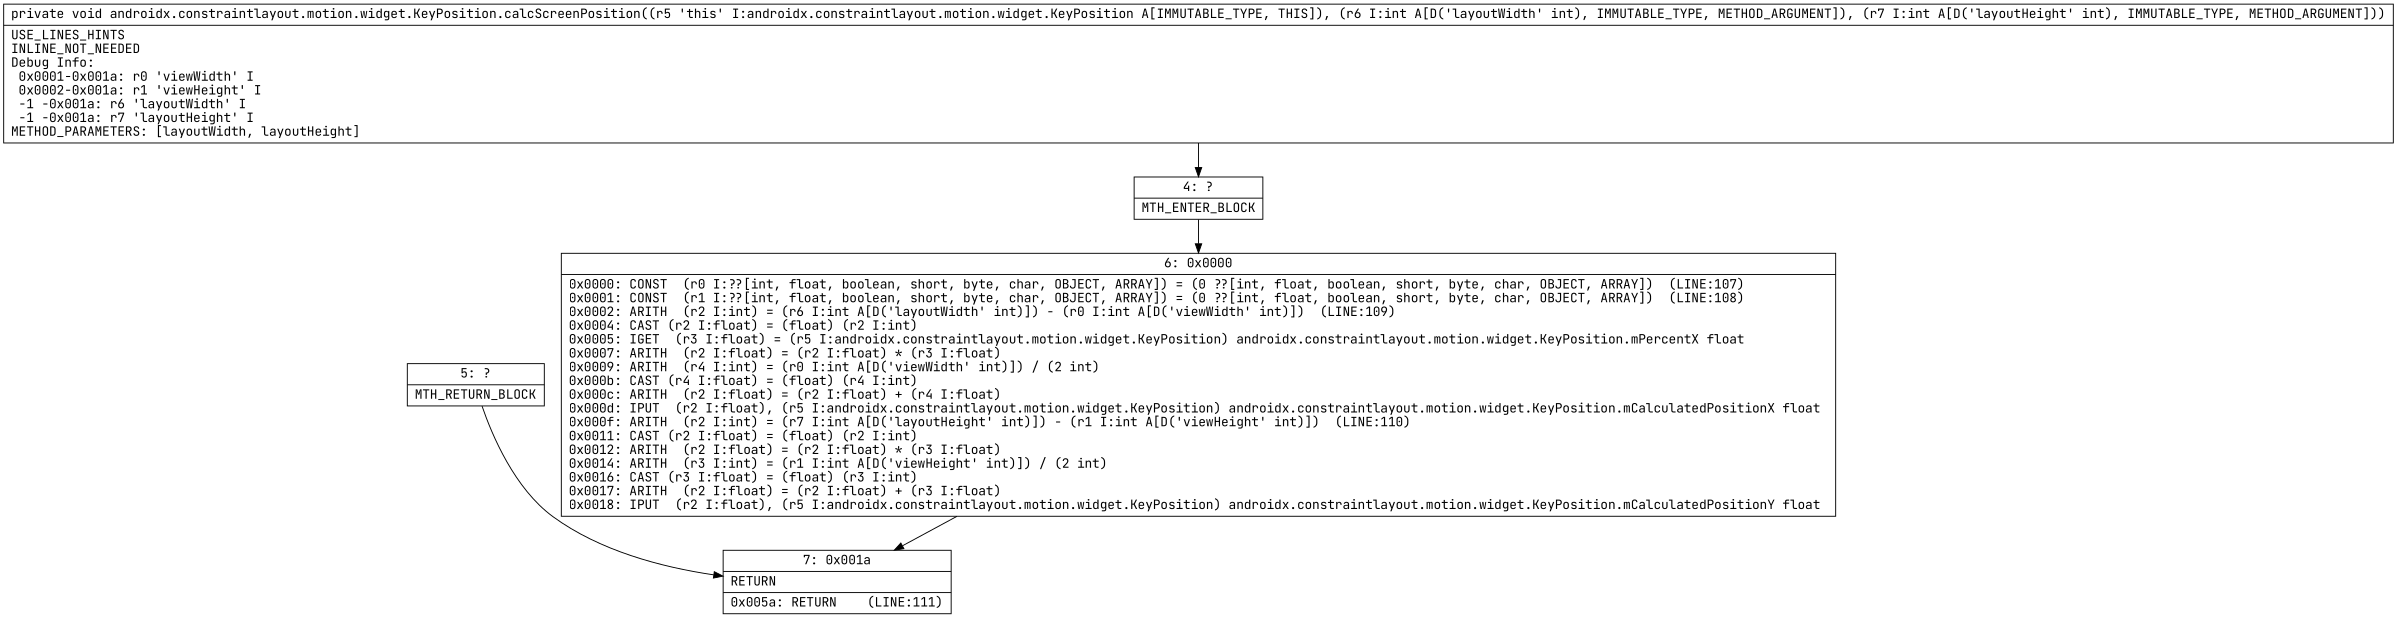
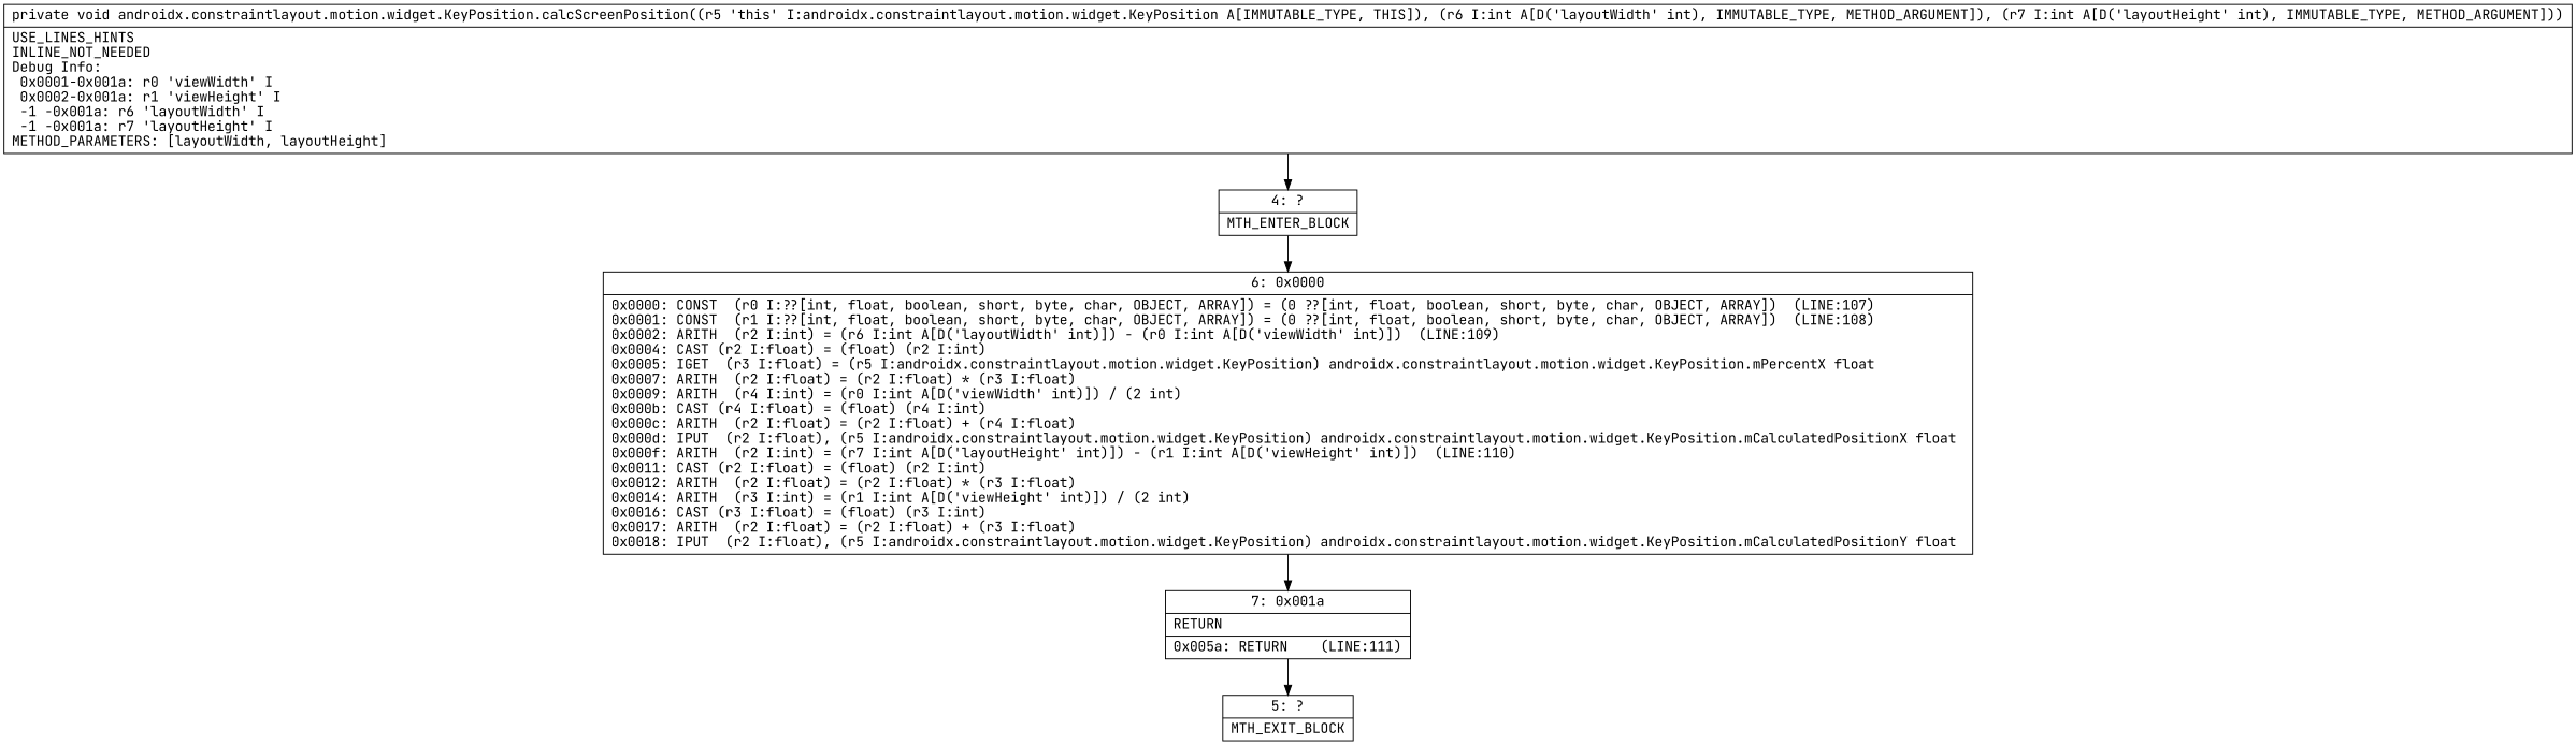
  digraph {
    fontname="JetBrains Mono"
    node [fontname="JetBrains Mono" shape=record]
    edge [fontname="JetBrains Mono"]
    n1 [label="{4\:\ ?|MTH_ENTER_BLOCK\l}"]
    n2 [label="{6\:\ 0x0000|0x0000: CONST  (r0 I:??[int, float, boolean, short, byte, char, OBJECT, ARRAY]) = (0 ??[int, float, boolean, short, byte, char, OBJECT, ARRAY])  (LINE:107)\l0x0001: CONST  (r1 I:??[int, float, boolean, short, byte, char, OBJECT, ARRAY]) = (0 ??[int, float, boolean, short, byte, char, OBJECT, ARRAY])  (LINE:108)\l0x0002: ARITH  (r2 I:int) = (r6 I:int A[D('layoutWidth' int)]) \- (r0 I:int A[D('viewWidth' int)])  (LINE:109)\l0x0004: CAST (r2 I:float) = (float) (r2 I:int) \l0x0005: IGET  (r3 I:float) = (r5 I:androidx.constraintlayout.motion.widget.KeyPosition) androidx.constraintlayout.motion.widget.KeyPosition.mPercentX float \l0x0007: ARITH  (r2 I:float) = (r2 I:float) * (r3 I:float) \l0x0009: ARITH  (r4 I:int) = (r0 I:int A[D('viewWidth' int)]) \/ (2 int) \l0x000b: CAST (r4 I:float) = (float) (r4 I:int) \l0x000c: ARITH  (r2 I:float) = (r2 I:float) + (r4 I:float) \l0x000d: IPUT  (r2 I:float), (r5 I:androidx.constraintlayout.motion.widget.KeyPosition) androidx.constraintlayout.motion.widget.KeyPosition.mCalculatedPositionX float \l0x000f: ARITH  (r2 I:int) = (r7 I:int A[D('layoutHeight' int)]) \- (r1 I:int A[D('viewHeight' int)])  (LINE:110)\l0x0011: CAST (r2 I:float) = (float) (r2 I:int) \l0x0012: ARITH  (r2 I:float) = (r2 I:float) * (r3 I:float) \l0x0014: ARITH  (r3 I:int) = (r1 I:int A[D('viewHeight' int)]) \/ (2 int) \l0x0016: CAST (r3 I:float) = (float) (r3 I:int) \l0x0017: ARITH  (r2 I:float) = (r2 I:float) + (r3 I:float) \l0x0018: IPUT  (r2 I:float), (r5 I:androidx.constraintlayout.motion.widget.KeyPosition) androidx.constraintlayout.motion.widget.KeyPosition.mCalculatedPositionY float \l}"]
    n3 [label="{7\:\ 0x001a|RETURN\l|0x005a: RETURN    (LINE:111)\l}"]
-   n4 [label="{5\:\ ?|MTH_RETURN_BLOCK\l}"]
+   n4 [label="{5\:\ ?|MTH_EXIT_BLOCK\l}"]
    n5 [label="{private void androidx.constraintlayout.motion.widget.KeyPosition.calcScreenPosition((r5 'this' I:androidx.constraintlayout.motion.widget.KeyPosition A[IMMUTABLE_TYPE, THIS]), (r6 I:int A[D('layoutWidth' int), IMMUTABLE_TYPE, METHOD_ARGUMENT]), (r7 I:int A[D('layoutHeight' int), IMMUTABLE_TYPE, METHOD_ARGUMENT]))  | USE_LINES_HINTS\lINLINE_NOT_NEEDED\lDebug Info:\l  0x0001\-0x001a: r0 'viewWidth' I\l  0x0002\-0x001a: r1 'viewHeight' I\l  \-1 \-0x001a: r6 'layoutWidth' I\l  \-1 \-0x001a: r7 'layoutHeight' I\lMETHOD_PARAMETERS: [layoutWidth, layoutHeight]\l}"]
    n1 -> n2
    n2 -> n3
-   n4 -> n3
+   n3 -> n4
    n5 -> n1
  }
